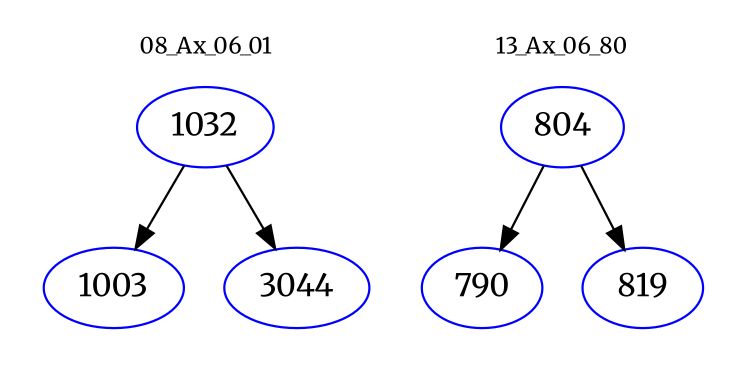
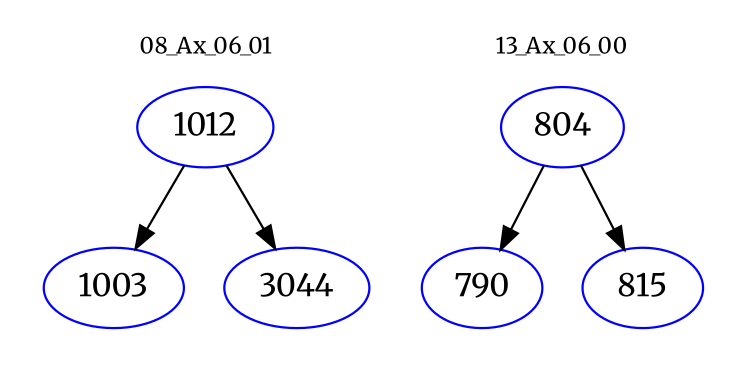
  digraph {
    fontname=Merriweather
    node [color=blue fontname=Merriweather]
    edge [color=black fontname=Merriweather]
-   n1 [label=1032]
+   n1 [label=1012]
    n2 [label=1003]
    n3 [label=3044]
    n4 [label=804]
    n5 [label=790]
-   n6 [label=819]
+   n6 [label=815]
    subgraph cluster_1 {
      color=white
      fontsize=10
      label="08_Ax_06_01"
      n1
      n2
      n3
    }
    subgraph cluster_2 {
      color=white
      fontsize=10
-     label="13_Ax_06_80"
+     label="13_Ax_06_00"
      n4
      n5
      n6
    }
    n1 -> n2
    n1 -> n3
    n4 -> n5
    n4 -> n6
  }
